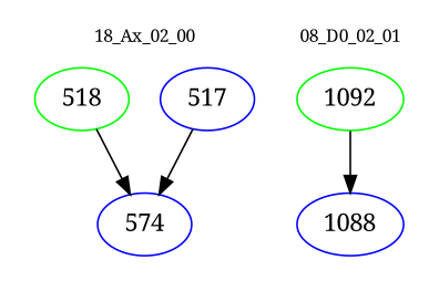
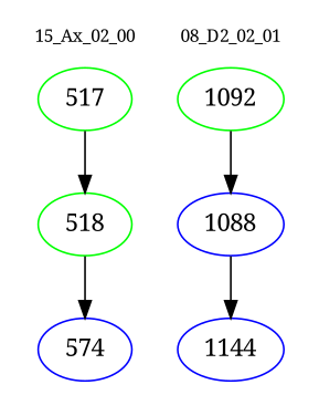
  digraph {
    fontname="Noto Serif"
    node [color=green fontname="Noto Serif"]
    edge [color=black fontname="Noto Serif"]
-   n1 [color=blue label=517]
+   n1 [label=517]
    n2 [label=518]
    n3 [color=blue label=574]
    n4 [label=1092]
    n5 [color=blue label=1088]
+   n6 [color=blue label=1144]
    subgraph cluster_1 {
      color=white
      fontsize=10
-     label="18_Ax_02_00"
+     label="15_Ax_02_00"
      n1
      n2
      n3
    }
    subgraph cluster_2 {
      color=white
      fontsize=10
-     label="08_D0_02_01"
+     label="08_D2_02_01"
      n4
      n5
+     n6
    }
-   n1 -> n3
+   n1 -> n2
    n2 -> n3
    n4 -> n5
+   n5 -> n6
  }
